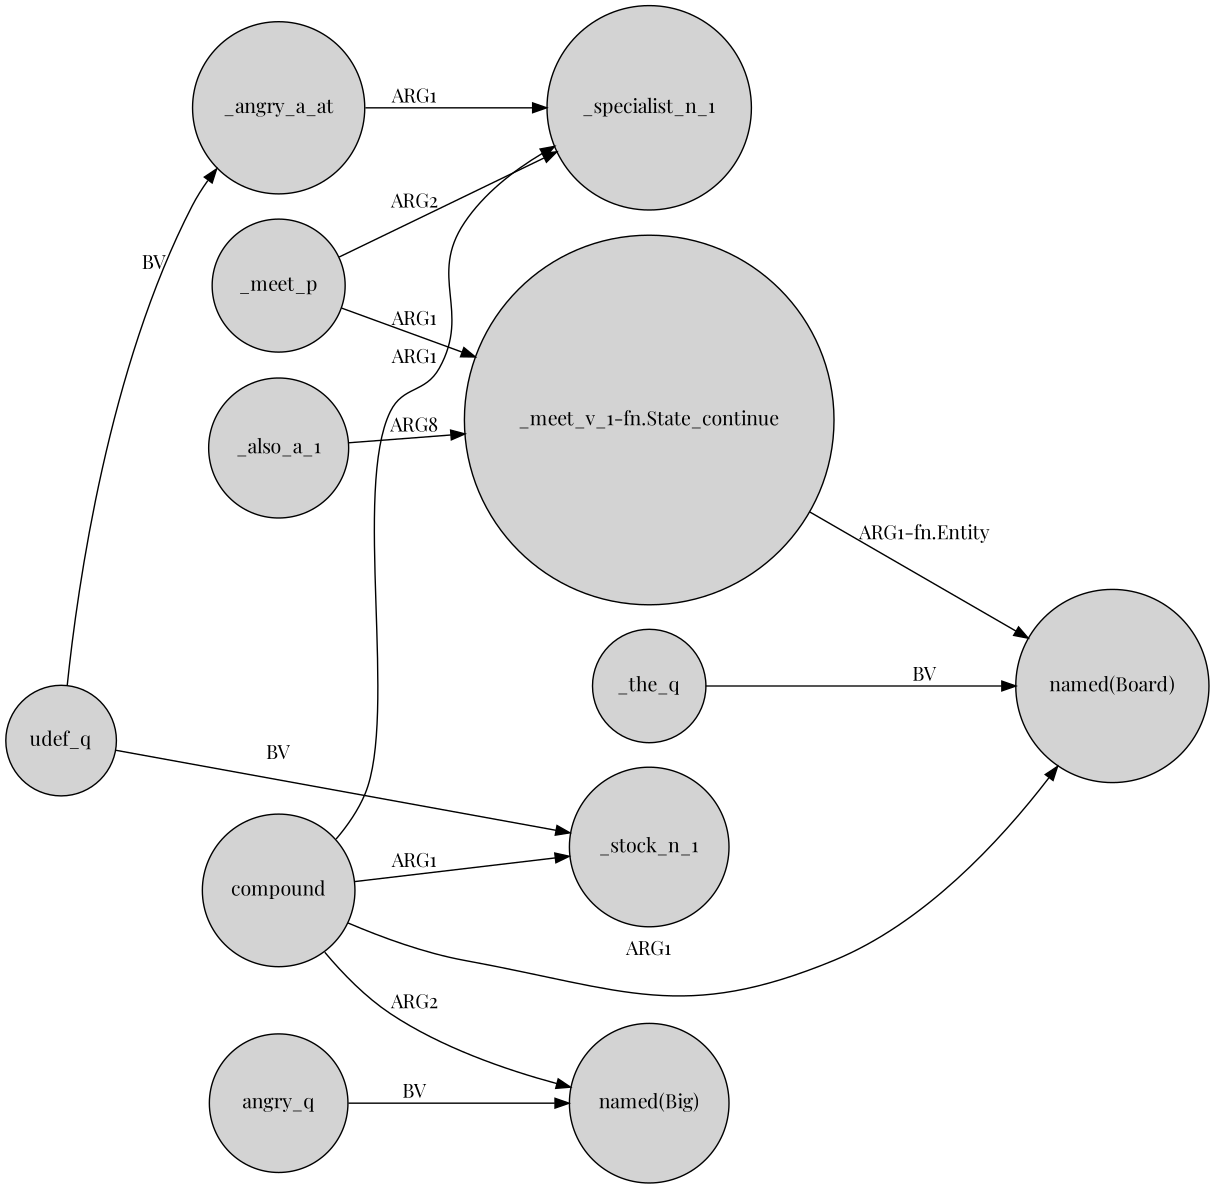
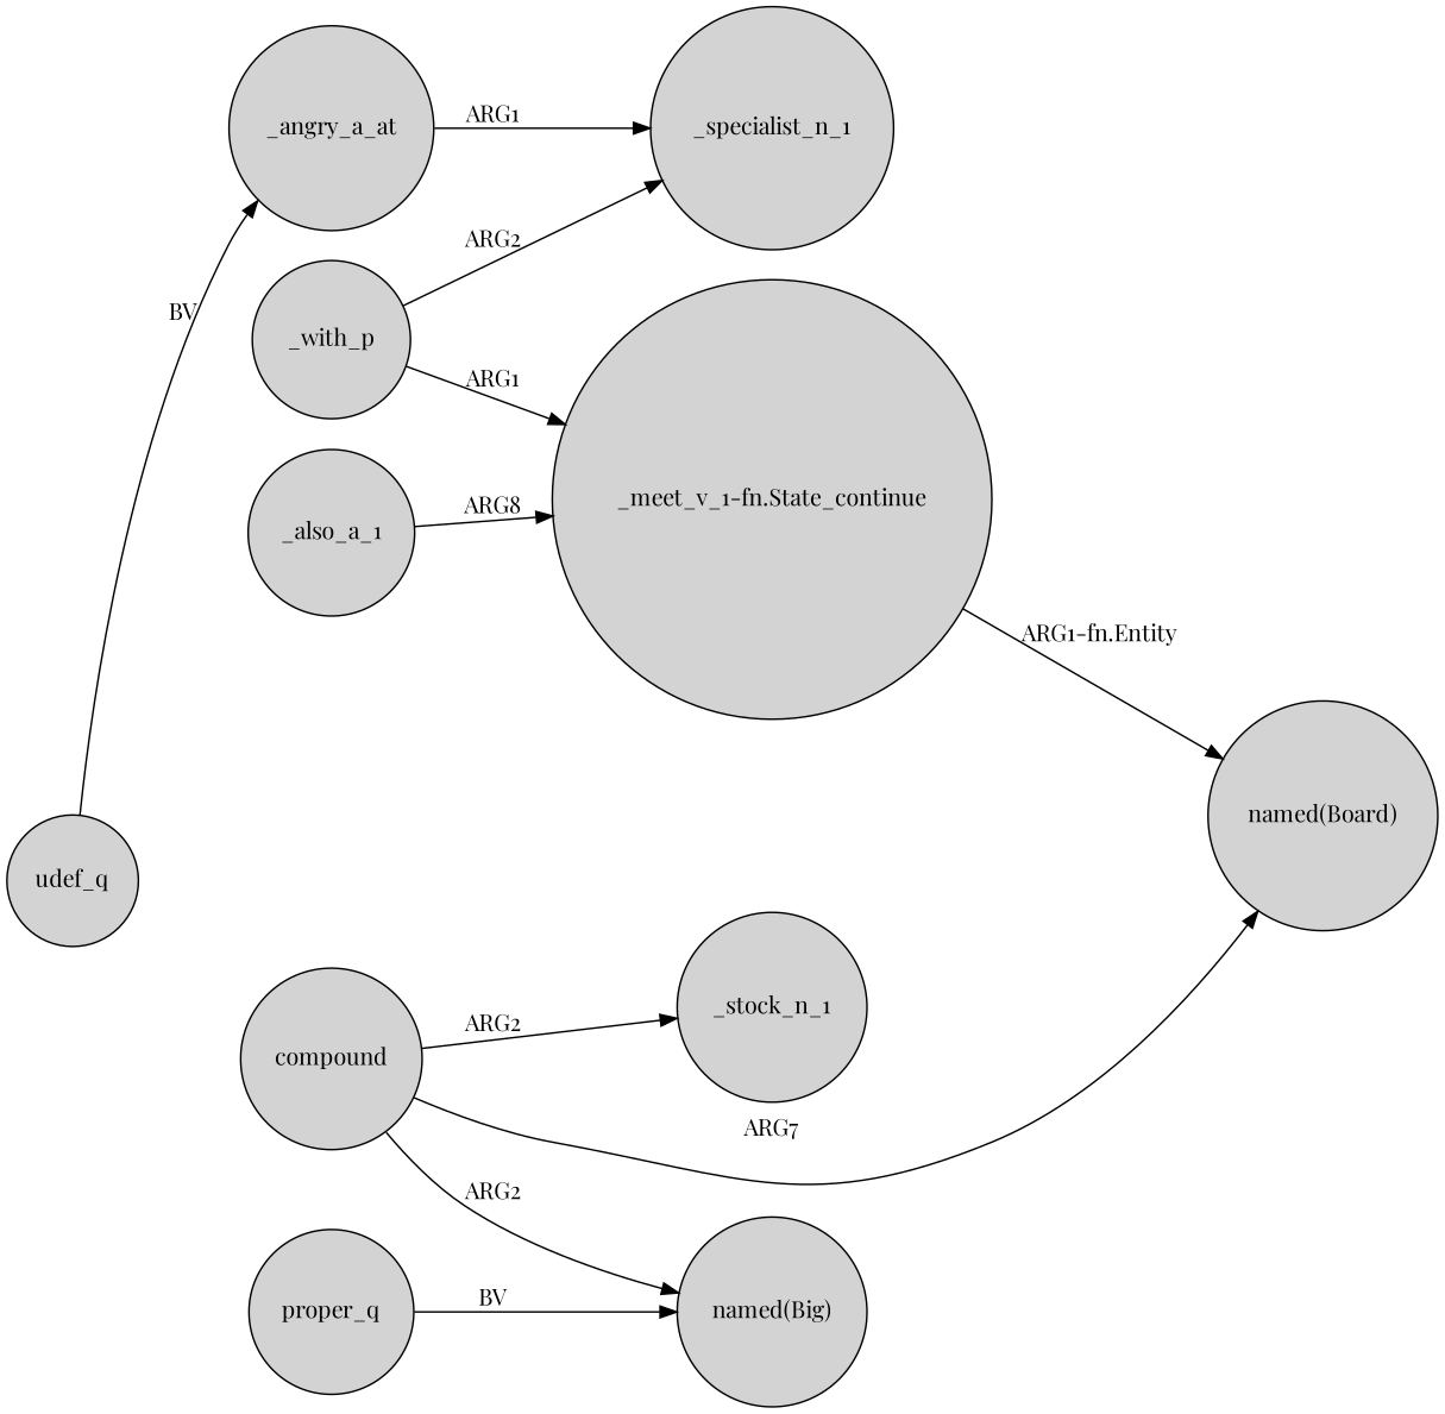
  digraph {
    fontname="Playfair Display"
    rankdir=LR
    node [fontname="Playfair Display" shape=circle style=filled]
    edge [fontname="Playfair Display"]
    _angry_a_at
    _specialist_n_1
-   _with_p [label=_meet_p]
+   _with_p
    "_meet_v_1-fn.State_continue"
    "named(Board)"
    _also_a_1
-   _the_q
    compound
    _stock_n_1
    "named(Big)"
    udef_q
-   proper_q [label=angry_q]
+   proper_q
    _angry_a_at -> _specialist_n_1 [label=ARG1]
    _with_p -> _specialist_n_1 [label=ARG2]
    _with_p -> "_meet_v_1-fn.State_continue" [label=ARG1]
    "_meet_v_1-fn.State_continue" -> "named(Board)" [label="ARG1-fn.Entity"]
    _also_a_1 -> "_meet_v_1-fn.State_continue" [label=ARG8]
-   _the_q -> "named(Board)" [label=BV]
-   compound -> _specialist_n_1 [label=ARG1]
-   compound -> "named(Board)" [label=ARG1]
-   compound -> _stock_n_1 [label=ARG1]
+   compound -> "named(Board)" [label=ARG7]
+   compound -> _stock_n_1 [label=ARG2]
    compound -> "named(Big)" [label=ARG2]
    udef_q -> _angry_a_at [label=BV]
-   udef_q -> _stock_n_1 [label=BV]
    proper_q -> "named(Big)" [label=BV]
  }
